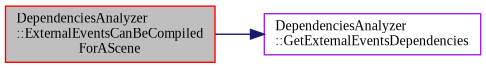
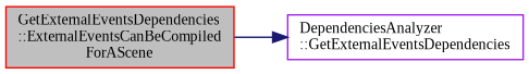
  digraph {
    rankdir=LR
    fontname="Liberation Serif"
    node [fontname="Liberation Serif" fontsize=10 shape=record style=filled]
-   n1 [color=red fillcolor=grey75 fontcolor=black height=0.2 label="DependenciesAnalyzer\l::ExternalEventsCanBeCompiled\lForAScene" width=0.4]
+   n1 [color=red fillcolor=grey75 fontcolor=black height=0.2 label="GetExternalEventsDependencies\l::ExternalEventsCanBeCompiled\lForAScene" width=0.4]
    n2 [color=purple fillcolor=white height=0.2 label="DependenciesAnalyzer\l::GetExternalEventsDependencies" width=0.4]
    n1 -> n2 [color=midnightblue fontname="Liberation Serif" fontsize=10 labelfontname=Helvetica labelfontsize=10 style=solid]
  }
